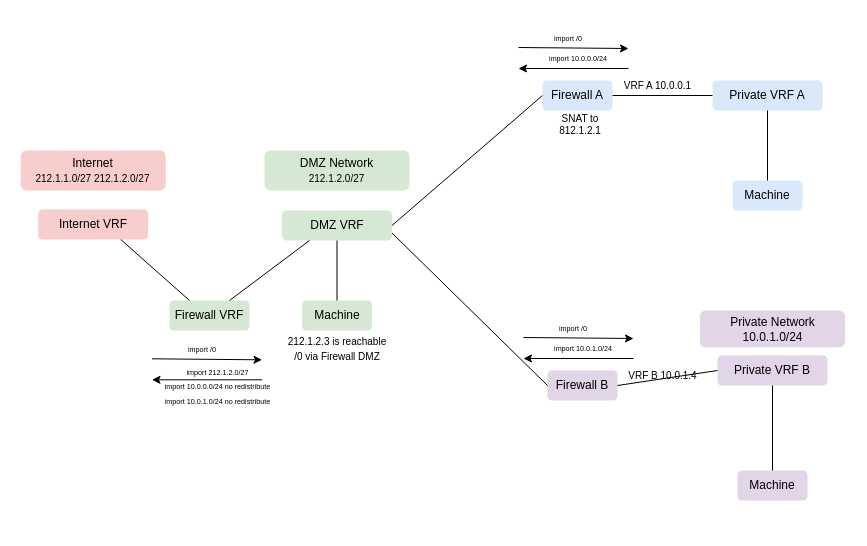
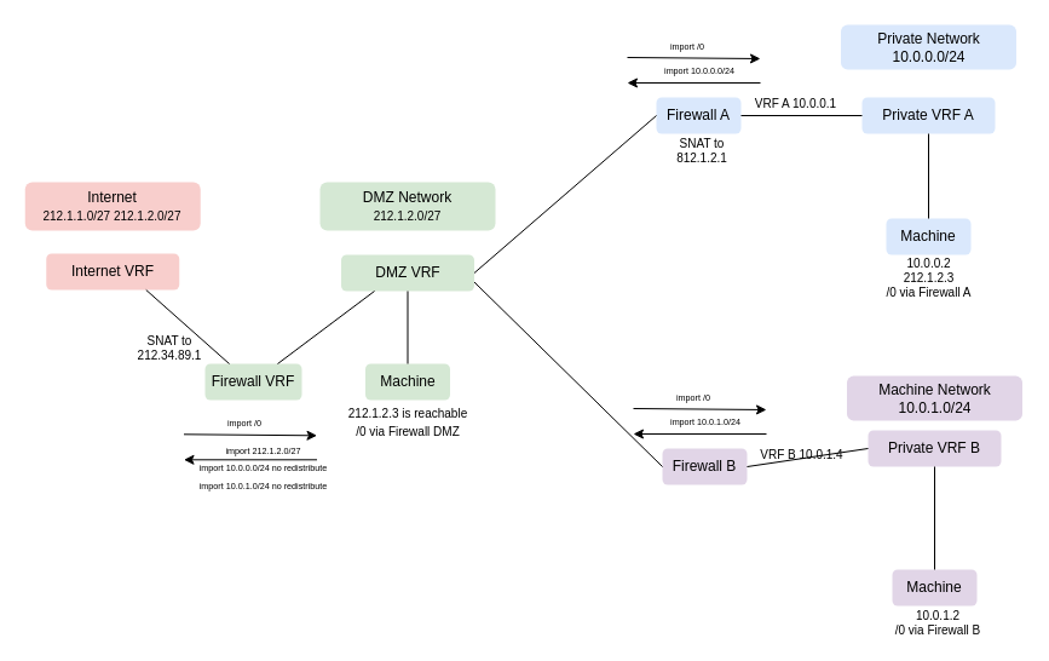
  <mxCell id="0" />
  <mxCell id="1" parent="0" />
  <mxCell id="2" value="Machine" style="rounded=1;whiteSpace=wrap;html=1;fillColor=#d5e8d4;strokeColor=none;" parent="1" vertex="1"><mxGeometry x="301.5" y="300" width="70" height="30" as="geometry" /></mxCell>
  <mxCell id="3" value="Firewall VRF" style="rounded=1;whiteSpace=wrap;html=1;fillColor=#d5e8d4;strokeColor=none;" parent="1" vertex="1"><mxGeometry x="169" y="300" width="80" height="30" as="geometry" /></mxCell>
  <mxCell id="4" value="DMZ VRF" style="rounded=1;whiteSpace=wrap;html=1;fillColor=#d5e8d4;strokeColor=none;" parent="1" vertex="1"><mxGeometry x="281.5" y="210" width="110" height="30" as="geometry" /></mxCell>
  <mxCell id="5" value="" style="endArrow=none;html=1;entryX=0.5;entryY=1;entryDx=0;entryDy=0;exitX=0.5;exitY=0;exitDx=0;exitDy=0;" parent="1" source="2" target="4" edge="1"><mxGeometry width="50" height="50" relative="1" as="geometry"><mxPoint x="281.5" y="310" as="sourcePoint" /><mxPoint x="331.5" y="260" as="targetPoint" /></mxGeometry></mxCell>
  <mxCell id="6" value="" style="endArrow=none;html=1;entryX=0.25;entryY=1;entryDx=0;entryDy=0;exitX=0.75;exitY=0;exitDx=0;exitDy=0;" parent="1" source="3" target="4" edge="1"><mxGeometry width="50" height="50" relative="1" as="geometry"><mxPoint x="391.5" y="310" as="sourcePoint" /><mxPoint x="419" y="240" as="targetPoint" /></mxGeometry></mxCell>
  <mxCell id="7" value="Machine" style="rounded=1;whiteSpace=wrap;html=1;fillColor=#dae8fc;strokeColor=none;" parent="1" vertex="1"><mxGeometry x="732" y="180" width="70" height="30" as="geometry" /></mxCell>
  <mxCell id="8" value="Firewall A" style="rounded=1;whiteSpace=wrap;html=1;fillColor=#dae8fc;strokeColor=none;" parent="1" vertex="1"><mxGeometry x="542" y="80" width="70" height="30" as="geometry" /></mxCell>
  <mxCell id="9" value="Private VRF A" style="rounded=1;whiteSpace=wrap;html=1;fillColor=#dae8fc;strokeColor=none;" parent="1" vertex="1"><mxGeometry x="712" y="80" width="110" height="30" as="geometry" /></mxCell>
  <mxCell id="10" value="" style="endArrow=none;html=1;entryX=0.5;entryY=1;entryDx=0;entryDy=0;" parent="1" source="7" target="9" edge="1"><mxGeometry width="50" height="50" relative="1" as="geometry"><mxPoint x="712" y="180" as="sourcePoint" /><mxPoint x="762" y="130" as="targetPoint" /></mxGeometry></mxCell>
  <mxCell id="11" value="" style="endArrow=none;html=1;entryX=0;entryY=0.5;entryDx=0;entryDy=0;exitX=1;exitY=0.5;exitDx=0;exitDy=0;" parent="1" source="8" target="9" edge="1"><mxGeometry width="50" height="50" relative="1" as="geometry"><mxPoint x="822" y="180" as="sourcePoint" /><mxPoint x="849.5" y="110" as="targetPoint" /></mxGeometry></mxCell>
+ <mxCell id="12" value="10.0.0.2&lt;br&gt;212.1.2.3&lt;br&gt;/0 via Firewall A" style="text;html=1;strokeColor=none;fillColor=none;align=center;verticalAlign=middle;whiteSpace=wrap;rounded=0;dashed=1;fontSize=10;" parent="1" vertex="1"><mxGeometry x="728" y="219" width="79" height="20" as="geometry" /></mxCell>
  <mxCell id="13" value="VRF A 10.0.0.1" style="text;html=1;strokeColor=none;fillColor=none;align=center;verticalAlign=middle;whiteSpace=wrap;rounded=0;dashed=1;fontSize=10;" parent="1" vertex="1"><mxGeometry x="613" y="80" width="89" height="10" as="geometry" /></mxCell>
  <mxCell id="14" value="" style="endArrow=none;html=1;exitX=1;exitY=0.5;exitDx=0;exitDy=0;entryX=0;entryY=0.5;entryDx=0;entryDy=0;entryPerimeter=0;" parent="1" source="4" target="8" edge="1"><mxGeometry width="50" height="50" relative="1" as="geometry"><mxPoint x="328" y="280" as="sourcePoint" /><mxPoint x="378" y="230" as="targetPoint" /></mxGeometry></mxCell>
  <mxCell id="15" value="DMZ Network&lt;br&gt;&lt;font style=&quot;font-size: 10px&quot;&gt;212.1.2.0/27&lt;/font&gt;" style="text;html=1;fillColor=#d5e8d4;align=center;verticalAlign=middle;whiteSpace=wrap;rounded=1;" parent="1" vertex="1"><mxGeometry x="264" y="150" width="145" height="40" as="geometry" /></mxCell>
+ <mxCell id="16" value="Private Network&lt;br&gt;10.0.0.0/24" style="text;html=1;fillColor=#dae8fc;align=center;verticalAlign=middle;whiteSpace=wrap;rounded=1;" parent="1" vertex="1"><mxGeometry x="694.5" y="20" width="145" height="37" as="geometry" /></mxCell>
  <mxCell id="17" value="" style="endArrow=classic;startArrow=none;html=1;endFill=1;startFill=0;exitX=0;exitY=1;exitDx=0;exitDy=0;" parent="1" source="18" edge="1"><mxGeometry width="50" height="50" relative="1" as="geometry"><mxPoint x="558" y="48" as="sourcePoint" /><mxPoint x="628" y="48" as="targetPoint" /></mxGeometry></mxCell>
  <mxCell id="18" value="&lt;span style=&quot;color: rgb(0 , 0 , 0) ; font-family: &amp;#34;helvetica&amp;#34; ; font-size: 7.2px ; font-style: normal ; font-weight: 400 ; letter-spacing: normal ; text-align: center ; text-indent: 0px ; text-transform: none ; word-spacing: 0px ; background-color: rgb(255 , 255 , 255) ; display: inline ; float: none&quot;&gt;import /0&lt;/span&gt;" style="text;html=1;strokeColor=none;fillColor=none;align=center;verticalAlign=middle;whiteSpace=wrap;rounded=0;" parent="1" vertex="1"><mxGeometry x="518" y="27" width="100" height="20" as="geometry" /></mxCell>
  <mxCell id="19" value="" style="endArrow=none;startArrow=classic;html=1;endFill=0;startFill=1;" parent="1" edge="1"><mxGeometry width="50" height="50" relative="1" as="geometry"><mxPoint x="518" y="68" as="sourcePoint" /><mxPoint x="628" y="68" as="targetPoint" /></mxGeometry></mxCell>
  <mxCell id="20" value="&lt;span style=&quot;color: rgb(0 , 0 , 0) ; font-family: &amp;#34;helvetica&amp;#34; ; font-size: 7.2px ; font-style: normal ; font-weight: 400 ; letter-spacing: normal ; text-align: center ; text-indent: 0px ; text-transform: none ; word-spacing: 0px ; background-color: rgb(255 , 255 , 255) ; display: inline ; float: none&quot;&gt;import 10.0.0.0/24&lt;br&gt;&lt;/span&gt;" style="text;html=1;strokeColor=none;fillColor=none;align=center;verticalAlign=middle;whiteSpace=wrap;rounded=0;" parent="1" vertex="1"><mxGeometry x="523" y="47" width="110" height="20" as="geometry" /></mxCell>
  <mxCell id="21" value="Machine" style="rounded=1;whiteSpace=wrap;html=1;fillColor=#e1d5e7;strokeColor=none;" parent="1" vertex="1"><mxGeometry x="737" y="470" width="70" height="30" as="geometry" /></mxCell>
  <mxCell id="22" value="Firewall B" style="rounded=1;whiteSpace=wrap;html=1;fillColor=#e1d5e7;strokeColor=none;" parent="1" vertex="1"><mxGeometry x="547" y="370" width="70" height="30" as="geometry" /></mxCell>
  <mxCell id="23" value="Private VRF B" style="rounded=1;whiteSpace=wrap;html=1;fillColor=#e1d5e7;strokeColor=none;" parent="1" vertex="1"><mxGeometry x="717" y="355" width="110" height="30" as="geometry" /></mxCell>
  <mxCell id="24" value="" style="endArrow=none;html=1;entryX=0.5;entryY=1;entryDx=0;entryDy=0;" parent="1" source="21" target="23" edge="1"><mxGeometry width="50" height="50" relative="1" as="geometry"><mxPoint x="717" y="470" as="sourcePoint" /><mxPoint x="767" y="420" as="targetPoint" /></mxGeometry></mxCell>
  <mxCell id="25" value="" style="endArrow=none;html=1;entryX=0;entryY=0.5;entryDx=0;entryDy=0;exitX=1;exitY=0.5;exitDx=0;exitDy=0;" parent="1" source="22" target="23" edge="1"><mxGeometry width="50" height="50" relative="1" as="geometry"><mxPoint x="827" y="470" as="sourcePoint" /><mxPoint x="854.5" y="400" as="targetPoint" /></mxGeometry></mxCell>
+ <mxCell id="26" value="10.0.1.2&lt;br&gt;/0 via Firewall B" style="text;html=1;strokeColor=none;fillColor=none;align=center;verticalAlign=middle;whiteSpace=wrap;rounded=0;dashed=1;fontSize=10;" parent="1" vertex="1"><mxGeometry x="737" y="504" width="76" height="20" as="geometry" /></mxCell>
  <mxCell id="27" value="VRF B 10.0.1.4" style="text;html=1;strokeColor=none;fillColor=none;align=center;verticalAlign=middle;whiteSpace=wrap;rounded=0;dashed=1;fontSize=10;" parent="1" vertex="1"><mxGeometry x="618" y="370" width="89" height="10" as="geometry" /></mxCell>
- <mxCell id="28" value="Private Network&lt;br&gt;10.0.1.0/24" style="text;html=1;fillColor=#e1d5e7;align=center;verticalAlign=middle;whiteSpace=wrap;rounded=1;" parent="1" vertex="1"><mxGeometry x="699.5" y="310" width="145" height="37" as="geometry" /></mxCell>
+ <mxCell id="28" value="Machine Network&lt;br&gt;10.0.1.0/24" style="text;html=1;fillColor=#e1d5e7;align=center;verticalAlign=middle;whiteSpace=wrap;rounded=1;" parent="1" vertex="1"><mxGeometry x="699.5" y="310" width="145" height="37" as="geometry" /></mxCell>
  <mxCell id="29" value="" style="endArrow=classic;startArrow=none;html=1;endFill=1;startFill=0;exitX=0;exitY=1;exitDx=0;exitDy=0;" parent="1" source="30" edge="1"><mxGeometry width="50" height="50" relative="1" as="geometry"><mxPoint x="563" y="338" as="sourcePoint" /><mxPoint x="633" y="338" as="targetPoint" /></mxGeometry></mxCell>
  <mxCell id="30" value="&lt;span style=&quot;font-family: &amp;#34;helvetica&amp;#34; ; font-size: 7.2px ; background-color: rgb(255 , 255 , 255)&quot;&gt;import /0&lt;/span&gt;" style="text;html=1;strokeColor=none;fillColor=none;align=center;verticalAlign=middle;whiteSpace=wrap;rounded=0;" parent="1" vertex="1"><mxGeometry x="523" y="317" width="100" height="20" as="geometry" /></mxCell>
  <mxCell id="31" value="" style="endArrow=none;startArrow=classic;html=1;endFill=0;startFill=1;" parent="1" edge="1"><mxGeometry width="50" height="50" relative="1" as="geometry"><mxPoint x="523" y="358" as="sourcePoint" /><mxPoint x="633" y="358" as="targetPoint" /></mxGeometry></mxCell>
  <mxCell id="32" value="&lt;span style=&quot;color: rgb(0 , 0 , 0) ; font-family: &amp;#34;helvetica&amp;#34; ; font-size: 7.2px ; font-style: normal ; font-weight: 400 ; letter-spacing: normal ; text-align: center ; text-indent: 0px ; text-transform: none ; word-spacing: 0px ; background-color: rgb(255 , 255 , 255) ; display: inline ; float: none&quot;&gt;import 10.0.1.0/24&lt;br&gt;&lt;/span&gt;" style="text;html=1;strokeColor=none;fillColor=none;align=center;verticalAlign=middle;whiteSpace=wrap;rounded=0;" parent="1" vertex="1"><mxGeometry x="528" y="337" width="110" height="20" as="geometry" /></mxCell>
  <mxCell id="33" value="" style="endArrow=none;html=1;exitX=1;exitY=0.75;exitDx=0;exitDy=0;entryX=0;entryY=0.5;entryDx=0;entryDy=0;" parent="1" source="4" target="22" edge="1"><mxGeometry width="50" height="50" relative="1" as="geometry"><mxPoint x="268" y="235" as="sourcePoint" /><mxPoint x="552" y="105" as="targetPoint" /></mxGeometry></mxCell>
  <mxCell id="34" value="&lt;span style=&quot;color: rgb(0 , 0 , 0) ; font-family: &amp;#34;helvetica&amp;#34; ; font-style: normal ; font-weight: 400 ; letter-spacing: normal ; text-align: center ; text-indent: 0px ; text-transform: none ; word-spacing: 0px ; background-color: rgb(255 , 255 , 255) ; display: inline ; float: none ; font-size: 10px&quot;&gt;212.1.2.3 is reachable&lt;br&gt;/0 via Firewall DMZ&lt;br&gt;&lt;/span&gt;" style="text;html=1;strokeColor=none;fillColor=none;align=center;verticalAlign=middle;whiteSpace=wrap;rounded=0;" parent="1" vertex="1"><mxGeometry x="251.5" y="323" width="170" height="50" as="geometry" /></mxCell>
  <mxCell id="35" value="Internet&lt;br&gt;&lt;font style=&quot;font-size: 10px&quot;&gt;212.1.1.0/27&amp;nbsp;212.1.2.0/27&lt;br&gt;&lt;/font&gt;" style="text;html=1;fillColor=#f8cecc;align=center;verticalAlign=middle;whiteSpace=wrap;rounded=1;" parent="1" vertex="1"><mxGeometry x="20.25" y="150" width="145" height="40" as="geometry" /></mxCell>
+ <mxCell id="36" value="&lt;span style=&quot;color: rgb(0 , 0 , 0)&quot;&gt;SNAT to 212.34.89.1&lt;/span&gt;" style="text;html=1;strokeColor=none;fillColor=none;align=center;verticalAlign=middle;whiteSpace=wrap;rounded=0;dashed=1;fontSize=10;fontColor=#666666;" parent="1" vertex="1"><mxGeometry x="99" y="273" width="81.5" height="27" as="geometry" /></mxCell>
  <mxCell id="37" value="Internet VRF" style="rounded=1;whiteSpace=wrap;html=1;fillColor=#f8cecc;strokeColor=none;" parent="1" vertex="1"><mxGeometry x="37.75" y="209" width="110" height="30" as="geometry" /></mxCell>
  <mxCell id="38" value="" style="endArrow=none;html=1;entryX=0.75;entryY=1;entryDx=0;entryDy=0;exitX=0.25;exitY=0;exitDx=0;exitDy=0;" parent="1" source="3" target="37" edge="1"><mxGeometry width="50" height="50" relative="1" as="geometry"><mxPoint x="224" y="310" as="sourcePoint" /><mxPoint x="291.5" y="235" as="targetPoint" /></mxGeometry></mxCell>
  <mxCell id="39" value="" style="endArrow=classic;startArrow=none;html=1;endFill=1;startFill=0;exitX=0;exitY=1;exitDx=0;exitDy=0;" parent="1" source="40" edge="1"><mxGeometry width="50" height="50" relative="1" as="geometry"><mxPoint x="191.5" y="359.31" as="sourcePoint" /><mxPoint x="261.5" y="359.31" as="targetPoint" /></mxGeometry></mxCell>
  <mxCell id="40" value="&lt;span style=&quot;font-family: &amp;#34;helvetica&amp;#34; ; font-size: 7.2px ; background-color: rgb(255 , 255 , 255)&quot;&gt;import /0&lt;/span&gt;" style="text;html=1;strokeColor=none;fillColor=none;align=center;verticalAlign=middle;whiteSpace=wrap;rounded=0;" parent="1" vertex="1"><mxGeometry x="151.5" y="338.31" width="100" height="20" as="geometry" /></mxCell>
  <mxCell id="41" value="" style="endArrow=none;startArrow=classic;html=1;endFill=0;startFill=1;" parent="1" edge="1"><mxGeometry width="50" height="50" relative="1" as="geometry"><mxPoint x="151.5" y="379.31" as="sourcePoint" /><mxPoint x="261.5" y="379.31" as="targetPoint" /></mxGeometry></mxCell>
  <mxCell id="42" value="&lt;span style=&quot;color: rgb(0 , 0 , 0) ; font-family: &amp;#34;helvetica&amp;#34; ; font-size: 7.2px ; font-style: normal ; font-weight: 400 ; letter-spacing: normal ; text-align: center ; text-indent: 0px ; text-transform: none ; word-spacing: 0px ; background-color: rgb(255 , 255 , 255) ; display: inline ; float: none&quot;&gt;import 212.1.2.0/27&lt;br&gt;import 10.0.0.0/24 no redistribute&lt;br&gt;import 10.0.1.0/24 no redistribute&lt;br&gt;&lt;br&gt;&lt;/span&gt;" style="text;html=1;strokeColor=none;fillColor=none;align=center;verticalAlign=middle;whiteSpace=wrap;rounded=0;" parent="1" vertex="1"><mxGeometry x="160" y="367" width="115" height="50" as="geometry" /></mxCell>
  <mxCell id="43" value="&lt;span style=&quot;color: rgb(0 , 0 , 0)&quot;&gt;SNAT to&lt;br&gt;812.1.2.1&lt;br&gt;&lt;/span&gt;" style="text;html=1;strokeColor=none;fillColor=none;align=center;verticalAlign=middle;whiteSpace=wrap;rounded=0;dashed=1;fontSize=10;fontColor=#666666;" vertex="1" parent="1"><mxGeometry x="539" y="110" width="81.5" height="27" as="geometry" /></mxCell>
